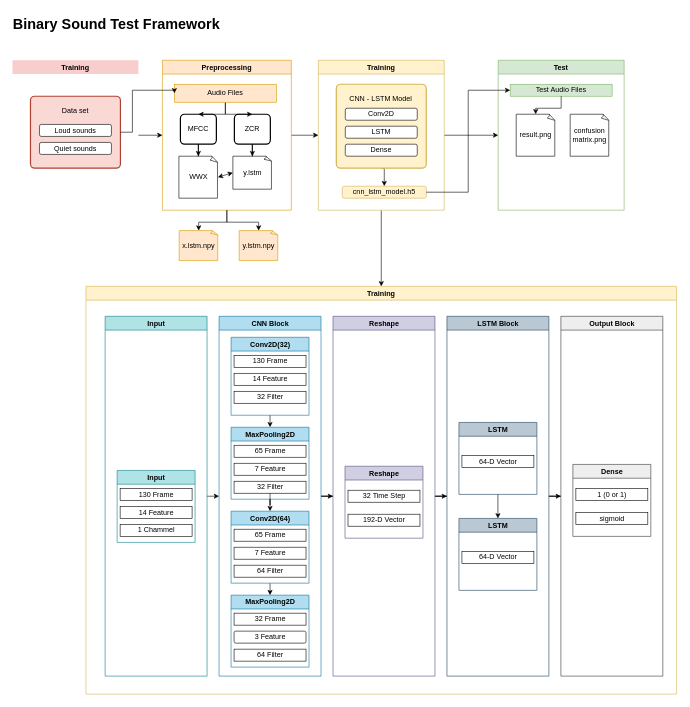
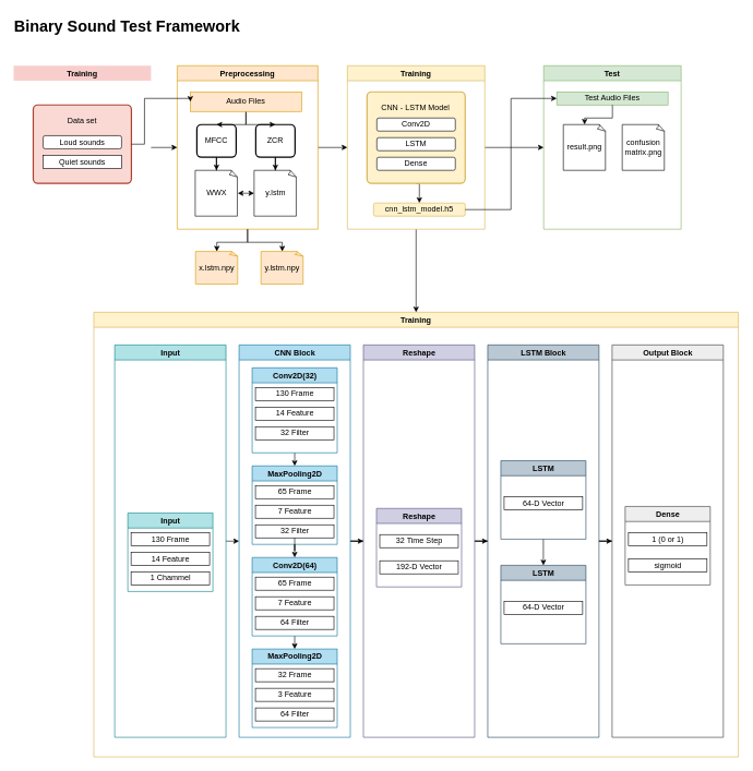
  <mxCell id="0" />
  <mxCell id="1" parent="0" />
  <mxCell id="2" style="edgeStyle=orthogonalEdgeStyle;rounded=0;orthogonalLoop=1;jettySize=auto;html=1;entryX=0;entryY=0.5;entryDx=0;entryDy=0;" edge="1" parent="1" source="3" target="18"><mxGeometry relative="1" as="geometry" /></mxCell>
  <mxCell id="3" value="Preprocessing" style="swimlane;whiteSpace=wrap;html=1;fillColor=#ffe6cc;strokeColor=#d79b00;" vertex="1" parent="1"><mxGeometry x="270" y="100" width="215" height="250" as="geometry" /></mxCell>
  <mxCell id="4" style="edgeStyle=orthogonalEdgeStyle;rounded=0;orthogonalLoop=1;jettySize=auto;html=1;entryX=0.5;entryY=0;entryDx=0;entryDy=0;" edge="1" parent="3" source="6" target="7"><mxGeometry relative="1" as="geometry" /></mxCell>
  <mxCell id="5" style="edgeStyle=orthogonalEdgeStyle;rounded=0;orthogonalLoop=1;jettySize=auto;html=1;entryX=0.5;entryY=0;entryDx=0;entryDy=0;" edge="1" parent="3" source="6" target="8"><mxGeometry relative="1" as="geometry" /></mxCell>
  <mxCell id="6" value="Audio Files" style="rounded=0;whiteSpace=wrap;html=1;fillColor=#ffe6cc;strokeColor=#d79b00;" vertex="1" parent="3"><mxGeometry x="20" y="40" width="170" height="30" as="geometry" /></mxCell>
  <mxCell id="7" value="MFCC" style="rounded=1;whiteSpace=wrap;html=1;absoluteArcSize=1;arcSize=14;strokeWidth=2;fillColor=none;" vertex="1" parent="3"><mxGeometry x="30" y="90" width="60" height="50" as="geometry" /></mxCell>
  <mxCell id="8" value="ZCR" style="rounded=1;whiteSpace=wrap;html=1;absoluteArcSize=1;arcSize=14;strokeWidth=2;fillColor=none;" vertex="1" parent="3"><mxGeometry x="120" y="90" width="60" height="50" as="geometry" /></mxCell>
  <mxCell id="9" value="WWX" style="whiteSpace=wrap;html=1;shape=mxgraph.basic.document;" vertex="1" parent="3"><mxGeometry x="27.5" y="160" width="65" height="70" as="geometry" /></mxCell>
- <mxCell id="10" value="y.lstm" style="whiteSpace=wrap;html=1;shape=mxgraph.basic.document;" vertex="1" parent="3"><mxGeometry x="117.5" y="160" width="65" height="55" as="geometry" /></mxCell>
+ <mxCell id="10" value="y.lstm" style="whiteSpace=wrap;html=1;shape=mxgraph.basic.document;" vertex="1" parent="3"><mxGeometry x="117.5" y="160" width="65" height="70" as="geometry" /></mxCell>
  <mxCell id="11" style="edgeStyle=orthogonalEdgeStyle;rounded=0;orthogonalLoop=1;jettySize=auto;html=1;entryX=0.5;entryY=0;entryDx=0;entryDy=0;entryPerimeter=0;" edge="1" parent="3" source="7" target="9"><mxGeometry relative="1" as="geometry" /></mxCell>
  <mxCell id="12" style="edgeStyle=orthogonalEdgeStyle;rounded=0;orthogonalLoop=1;jettySize=auto;html=1;entryX=0.5;entryY=0;entryDx=0;entryDy=0;entryPerimeter=0;" edge="1" parent="3" source="8" target="10"><mxGeometry relative="1" as="geometry" /></mxCell>
  <mxCell id="13" value="" style="endArrow=classic;startArrow=classic;html=1;rounded=0;exitX=1;exitY=0.5;exitDx=0;exitDy=0;exitPerimeter=0;entryX=0;entryY=0.5;entryDx=0;entryDy=0;entryPerimeter=0;" edge="1" parent="3" source="9" target="10"><mxGeometry width="50" height="50" relative="1" as="geometry"><mxPoint x="170" y="290" as="sourcePoint" /><mxPoint x="220" y="240" as="targetPoint" /></mxGeometry></mxCell>
  <mxCell id="14" value="x.lstm.npy" style="whiteSpace=wrap;html=1;shape=mxgraph.basic.document;fillColor=#ffe6cc;strokeColor=#d79b00;" vertex="1" parent="1"><mxGeometry x="298" y="384" width="65" height="50" as="geometry" /></mxCell>
  <mxCell id="15" value="y.lstm.npy" style="whiteSpace=wrap;html=1;shape=mxgraph.basic.document;fillColor=#ffe6cc;strokeColor=#d79b00;" vertex="1" parent="1"><mxGeometry x="398" y="384" width="65" height="50" as="geometry" /></mxCell>
  <mxCell id="16" style="edgeStyle=orthogonalEdgeStyle;rounded=0;orthogonalLoop=1;jettySize=auto;html=1;exitX=1;exitY=0.5;exitDx=0;exitDy=0;entryX=0;entryY=0.5;entryDx=0;entryDy=0;" edge="1" parent="1" source="18" target="26"><mxGeometry relative="1" as="geometry" /></mxCell>
  <mxCell id="17" style="edgeStyle=orthogonalEdgeStyle;rounded=0;orthogonalLoop=1;jettySize=auto;html=1;exitX=0.5;exitY=1;exitDx=0;exitDy=0;" edge="1" parent="1" source="18" target="75"><mxGeometry relative="1" as="geometry" /></mxCell>
  <mxCell id="18" value="Training" style="swimlane;whiteSpace=wrap;html=1;fillColor=#fff2cc;strokeColor=#d6b656;" vertex="1" parent="1"><mxGeometry x="530" y="100" width="210" height="250" as="geometry" /></mxCell>
  <mxCell id="19" style="edgeStyle=orthogonalEdgeStyle;rounded=0;orthogonalLoop=1;jettySize=auto;html=1;exitX=0.5;exitY=1;exitDx=0;exitDy=0;entryX=0.5;entryY=0;entryDx=0;entryDy=0;" edge="1" parent="18" source="20" target="25"><mxGeometry relative="1" as="geometry" /></mxCell>
  <mxCell id="20" value="" style="rounded=1;whiteSpace=wrap;html=1;absoluteArcSize=1;arcSize=14;strokeWidth=2;align=center;fillColor=#fff2cc;strokeColor=#d6b656;" vertex="1" parent="18"><mxGeometry x="30" y="40" width="150" height="140" as="geometry" /></mxCell>
  <mxCell id="21" value="Conv2D" style="rounded=1;whiteSpace=wrap;html=1;" vertex="1" parent="18"><mxGeometry x="45" y="80" width="120" height="20" as="geometry" /></mxCell>
  <mxCell id="22" value="&lt;div style=&quot;text-align: center;&quot;&gt;&lt;span style=&quot;background-color: transparent; color: light-dark(rgb(0, 0, 0), rgb(255, 255, 255));&quot;&gt;CNN - LSTM Model&lt;/span&gt;&lt;/div&gt;" style="text;whiteSpace=wrap;html=1;" vertex="1" parent="18"><mxGeometry x="50" y="50" width="110" height="30" as="geometry" /></mxCell>
  <mxCell id="23" value="LSTM" style="rounded=1;whiteSpace=wrap;html=1;" vertex="1" parent="18"><mxGeometry x="45" y="110" width="120" height="20" as="geometry" /></mxCell>
  <mxCell id="24" value="Dense" style="rounded=1;whiteSpace=wrap;html=1;" vertex="1" parent="18"><mxGeometry x="45" y="140" width="120" height="20" as="geometry" /></mxCell>
  <mxCell id="25" value="cnn_lstm_model.h5" style="rounded=1;whiteSpace=wrap;html=1;fillColor=#fff2cc;strokeColor=#d6b656;" vertex="1" parent="18"><mxGeometry x="40" y="210" width="140" height="20" as="geometry" /></mxCell>
  <mxCell id="26" value="Test" style="swimlane;whiteSpace=wrap;html=1;fillColor=#d5e8d4;strokeColor=#82b366;" vertex="1" parent="1"><mxGeometry x="830" y="100" width="210" height="250" as="geometry" /></mxCell>
  <mxCell id="27" value="Test Audio Files" style="rounded=0;whiteSpace=wrap;html=1;fillColor=#d5e8d4;strokeColor=#82b366;" vertex="1" parent="26"><mxGeometry x="20" y="40" width="170" height="20" as="geometry" /></mxCell>
  <mxCell id="28" value="result.png" style="whiteSpace=wrap;html=1;shape=mxgraph.basic.document;fillColor=none;" vertex="1" parent="26"><mxGeometry x="30" y="90" width="65" height="70" as="geometry" /></mxCell>
  <mxCell id="29" value="confusion&lt;div&gt;matrix.png&lt;/div&gt;" style="whiteSpace=wrap;html=1;shape=mxgraph.basic.document;fillColor=none;" vertex="1" parent="26"><mxGeometry x="120" y="90" width="65" height="70" as="geometry" /></mxCell>
  <mxCell id="30" style="edgeStyle=orthogonalEdgeStyle;rounded=0;orthogonalLoop=1;jettySize=auto;html=1;exitX=0.5;exitY=1;exitDx=0;exitDy=0;entryX=0.5;entryY=0;entryDx=0;entryDy=0;entryPerimeter=0;" edge="1" parent="26" source="27" target="28"><mxGeometry relative="1" as="geometry" /></mxCell>
  <mxCell id="31" style="edgeStyle=orthogonalEdgeStyle;rounded=0;orthogonalLoop=1;jettySize=auto;html=1;entryX=0;entryY=0.5;entryDx=0;entryDy=0;" edge="1" parent="1" source="25" target="27"><mxGeometry relative="1" as="geometry" /></mxCell>
  <mxCell id="32" style="edgeStyle=orthogonalEdgeStyle;rounded=0;orthogonalLoop=1;jettySize=auto;html=1;exitX=0.5;exitY=1;exitDx=0;exitDy=0;entryX=0.5;entryY=0;entryDx=0;entryDy=0;" edge="1" parent="1" source="33" target="37"><mxGeometry relative="1" as="geometry" /></mxCell>
  <mxCell id="33" value="&lt;span class=&quot;notion-enable-hover&quot; data-token-index=&quot;0&quot;&gt;Conv2D(32)&lt;/span&gt;" style="swimlane;whiteSpace=wrap;html=1;fillColor=#b1ddf0;strokeColor=#10739e;" vertex="1" parent="1"><mxGeometry x="384.5" y="562" width="130" height="130" as="geometry" /></mxCell>
  <mxCell id="34" value="130 Frame" style="rounded=0;whiteSpace=wrap;html=1;" vertex="1" parent="33"><mxGeometry x="5" y="30" width="120" height="20" as="geometry" /></mxCell>
  <mxCell id="35" value="14 Feature" style="rounded=0;whiteSpace=wrap;html=1;" vertex="1" parent="33"><mxGeometry x="5" y="60" width="120" height="20" as="geometry" /></mxCell>
  <mxCell id="36" value="32 Filter" style="rounded=0;whiteSpace=wrap;html=1;" vertex="1" parent="33"><mxGeometry x="5" y="90" width="120" height="20" as="geometry" /></mxCell>
  <mxCell id="37" value="&lt;span class=&quot;notion-enable-hover&quot; data-token-index=&quot;0&quot;&gt;MaxPooling&lt;/span&gt;&lt;span class=&quot;notion-enable-hover&quot; data-token-index=&quot;0&quot;&gt;2D&lt;/span&gt;" style="swimlane;whiteSpace=wrap;html=1;fillColor=#b1ddf0;strokeColor=#10739e;" vertex="1" parent="1"><mxGeometry x="384.5" y="712" width="130" height="120" as="geometry" /></mxCell>
  <mxCell id="38" value="65 Frame" style="rounded=0;whiteSpace=wrap;html=1;" vertex="1" parent="37"><mxGeometry x="5" y="30" width="120" height="20" as="geometry" /></mxCell>
  <mxCell id="39" value="7 Feature" style="rounded=0;whiteSpace=wrap;html=1;" vertex="1" parent="37"><mxGeometry x="5" y="60" width="120" height="20" as="geometry" /></mxCell>
  <mxCell id="40" value="32 Filter" style="rounded=0;whiteSpace=wrap;html=1;" vertex="1" parent="37"><mxGeometry x="5" y="90" width="120" height="20" as="geometry" /></mxCell>
  <mxCell id="41" style="edgeStyle=orthogonalEdgeStyle;rounded=0;orthogonalLoop=1;jettySize=auto;html=1;exitX=0.5;exitY=1;exitDx=0;exitDy=0;entryX=0.5;entryY=0;entryDx=0;entryDy=0;" edge="1" parent="1" source="42" target="46"><mxGeometry relative="1" as="geometry" /></mxCell>
  <mxCell id="42" value="Conv2D(64)" style="swimlane;whiteSpace=wrap;html=1;fillColor=#b1ddf0;strokeColor=#10739e;" vertex="1" parent="1"><mxGeometry x="384.5" y="852" width="130" height="120" as="geometry" /></mxCell>
  <mxCell id="43" value="65 Frame" style="rounded=0;whiteSpace=wrap;html=1;" vertex="1" parent="42"><mxGeometry x="5" y="30" width="120" height="20" as="geometry" /></mxCell>
  <mxCell id="44" value="7 Feature" style="rounded=0;whiteSpace=wrap;html=1;" vertex="1" parent="42"><mxGeometry x="5" y="60" width="120" height="20" as="geometry" /></mxCell>
  <mxCell id="45" value="64 Filter" style="rounded=0;whiteSpace=wrap;html=1;" vertex="1" parent="42"><mxGeometry x="5" y="90" width="120" height="20" as="geometry" /></mxCell>
  <mxCell id="46" value="&lt;span class=&quot;notion-enable-hover&quot; data-token-index=&quot;0&quot;&gt;MaxPooling&lt;/span&gt;&lt;span class=&quot;notion-enable-hover&quot; data-token-index=&quot;0&quot;&gt;2D&lt;/span&gt;" style="swimlane;whiteSpace=wrap;html=1;fillColor=#b1ddf0;strokeColor=#10739e;" vertex="1" parent="1"><mxGeometry x="384.5" y="992" width="130" height="120" as="geometry" /></mxCell>
  <mxCell id="47" value="32 Frame" style="rounded=0;whiteSpace=wrap;html=1;" vertex="1" parent="46"><mxGeometry x="5" y="30" width="120" height="20" as="geometry" /></mxCell>
- <mxCell id="48" value="3 Feature" style="whiteSpace=wrap;html=1;rounded=1;" vertex="1" parent="46"><mxGeometry x="5" y="60" width="120" height="20" as="geometry" /></mxCell>
+ <mxCell id="48" value="3 Feature" style="rounded=0;whiteSpace=wrap;html=1;" vertex="1" parent="46"><mxGeometry x="5" y="60" width="120" height="20" as="geometry" /></mxCell>
  <mxCell id="49" value="64 Filter" style="rounded=0;whiteSpace=wrap;html=1;" vertex="1" parent="46"><mxGeometry x="5" y="90" width="120" height="20" as="geometry" /></mxCell>
  <mxCell id="50" style="edgeStyle=orthogonalEdgeStyle;rounded=0;orthogonalLoop=1;jettySize=auto;html=1;exitX=0.5;exitY=1;exitDx=0;exitDy=0;entryX=0.5;entryY=0;entryDx=0;entryDy=0;" edge="1" parent="1" source="51" target="53"><mxGeometry relative="1" as="geometry" /></mxCell>
  <mxCell id="51" value="LSTM" style="swimlane;whiteSpace=wrap;html=1;fillColor=#bac8d3;strokeColor=#23445d;" vertex="1" parent="1"><mxGeometry x="764.5" y="704" width="130" height="120" as="geometry" /></mxCell>
  <mxCell id="52" value="64-D Vector" style="rounded=0;whiteSpace=wrap;html=1;" vertex="1" parent="51"><mxGeometry x="5" y="55" width="120" height="20" as="geometry" /></mxCell>
  <mxCell id="53" value="LSTM" style="swimlane;whiteSpace=wrap;html=1;fillColor=#bac8d3;strokeColor=#23445d;" vertex="1" parent="1"><mxGeometry x="764.5" y="864" width="130" height="120" as="geometry" /></mxCell>
  <mxCell id="54" value="64-D Vector" style="rounded=0;whiteSpace=wrap;html=1;" vertex="1" parent="53"><mxGeometry x="5" y="55" width="120" height="20" as="geometry" /></mxCell>
  <mxCell id="55" style="edgeStyle=orthogonalEdgeStyle;rounded=0;orthogonalLoop=1;jettySize=auto;html=1;exitX=1;exitY=0.5;exitDx=0;exitDy=0;entryX=0;entryY=0.5;entryDx=0;entryDy=0;" edge="1" parent="1" source="56" target="62"><mxGeometry relative="1" as="geometry" /></mxCell>
  <mxCell id="56" value="Input" style="swimlane;whiteSpace=wrap;html=1;fillColor=#b0e3e6;strokeColor=#0e8088;" vertex="1" parent="1"><mxGeometry x="174.5" y="527" width="170" height="600" as="geometry" /></mxCell>
  <mxCell id="57" value="Input" style="swimlane;whiteSpace=wrap;html=1;fillColor=#b0e3e6;strokeColor=#0e8088;" vertex="1" parent="56"><mxGeometry x="20" y="257" width="130" height="120" as="geometry" /></mxCell>
  <mxCell id="58" value="130 Frame" style="rounded=0;whiteSpace=wrap;html=1;" vertex="1" parent="57"><mxGeometry x="5" y="30" width="120" height="20" as="geometry" /></mxCell>
  <mxCell id="59" value="14 Feature" style="rounded=0;whiteSpace=wrap;html=1;" vertex="1" parent="57"><mxGeometry x="5" y="60" width="120" height="20" as="geometry" /></mxCell>
  <mxCell id="60" value="1 Chammel" style="rounded=0;whiteSpace=wrap;html=1;" vertex="1" parent="57"><mxGeometry x="5" y="90" width="120" height="20" as="geometry" /></mxCell>
  <mxCell id="61" style="edgeStyle=orthogonalEdgeStyle;rounded=0;orthogonalLoop=1;jettySize=auto;html=1;entryX=0;entryY=0.5;entryDx=0;entryDy=0;" edge="1" parent="1" source="62" target="64"><mxGeometry relative="1" as="geometry" /></mxCell>
  <mxCell id="62" value="CNN Block" style="swimlane;whiteSpace=wrap;html=1;fillColor=#b1ddf0;strokeColor=#10739e;" vertex="1" parent="1"><mxGeometry x="364.5" y="527" width="170" height="600" as="geometry" /></mxCell>
  <mxCell id="63" style="edgeStyle=orthogonalEdgeStyle;rounded=0;orthogonalLoop=1;jettySize=auto;html=1;entryX=0;entryY=0.5;entryDx=0;entryDy=0;" edge="1" parent="1" source="64" target="69"><mxGeometry relative="1" as="geometry" /></mxCell>
  <mxCell id="64" value="Reshape" style="swimlane;whiteSpace=wrap;html=1;fillColor=#d0cee2;strokeColor=#56517e;" vertex="1" parent="1"><mxGeometry x="554.5" y="527" width="170" height="600" as="geometry" /></mxCell>
  <mxCell id="65" value="Reshape" style="swimlane;whiteSpace=wrap;html=1;fillColor=#d0cee2;strokeColor=#56517e;" vertex="1" parent="64"><mxGeometry x="20" y="250" width="130" height="120" as="geometry" /></mxCell>
  <mxCell id="66" value="32 Time Step" style="rounded=0;whiteSpace=wrap;html=1;" vertex="1" parent="65"><mxGeometry x="5" y="40" width="120" height="20" as="geometry" /></mxCell>
  <mxCell id="67" value="192-D Vector" style="rounded=0;whiteSpace=wrap;html=1;" vertex="1" parent="65"><mxGeometry x="5" y="80" width="120" height="20" as="geometry" /></mxCell>
  <mxCell id="68" style="edgeStyle=orthogonalEdgeStyle;rounded=0;orthogonalLoop=1;jettySize=auto;html=1;entryX=0;entryY=0.5;entryDx=0;entryDy=0;" edge="1" parent="1" source="69" target="70"><mxGeometry relative="1" as="geometry" /></mxCell>
  <mxCell id="69" value="LSTM Block" style="swimlane;whiteSpace=wrap;html=1;fillColor=#bac8d3;strokeColor=#23445d;" vertex="1" parent="1"><mxGeometry x="744.5" y="527" width="170" height="600" as="geometry" /></mxCell>
  <mxCell id="70" value="Output Block" style="swimlane;whiteSpace=wrap;html=1;fillColor=#eeeeee;strokeColor=#36393d;" vertex="1" parent="1"><mxGeometry x="934.5" y="527" width="170" height="600" as="geometry" /></mxCell>
  <mxCell id="71" value="Dense" style="swimlane;whiteSpace=wrap;html=1;fillColor=#eeeeee;strokeColor=#36393d;" vertex="1" parent="70"><mxGeometry x="20" y="247" width="130" height="120" as="geometry" /></mxCell>
  <mxCell id="72" value="1 (0 or 1)" style="rounded=0;whiteSpace=wrap;html=1;" vertex="1" parent="71"><mxGeometry x="5" y="40" width="120" height="20" as="geometry" /></mxCell>
  <mxCell id="73" value="sigmoid" style="rounded=0;whiteSpace=wrap;html=1;" vertex="1" parent="71"><mxGeometry x="5" y="80" width="120" height="20" as="geometry" /></mxCell>
  <mxCell id="74" style="edgeStyle=orthogonalEdgeStyle;rounded=0;orthogonalLoop=1;jettySize=auto;html=1;entryX=0.5;entryY=0;entryDx=0;entryDy=0;" edge="1" parent="1" source="40" target="42"><mxGeometry relative="1" as="geometry" /></mxCell>
  <mxCell id="75" value="Training" style="swimlane;fillColor=#fff2cc;strokeColor=#d6b656;" vertex="1" parent="1"><mxGeometry x="142.5" y="477" width="985" height="680" as="geometry" /></mxCell>
  <mxCell id="76" style="edgeStyle=orthogonalEdgeStyle;rounded=0;orthogonalLoop=1;jettySize=auto;html=1;exitX=0.5;exitY=1;exitDx=0;exitDy=0;entryX=0.5;entryY=0;entryDx=0;entryDy=0;entryPerimeter=0;" edge="1" parent="1" source="3" target="14"><mxGeometry relative="1" as="geometry" /></mxCell>
  <mxCell id="77" style="edgeStyle=orthogonalEdgeStyle;rounded=0;orthogonalLoop=1;jettySize=auto;html=1;entryX=0.5;entryY=0;entryDx=0;entryDy=0;entryPerimeter=0;" edge="1" parent="1" source="3" target="15"><mxGeometry relative="1" as="geometry" /></mxCell>
  <mxCell id="78" style="edgeStyle=orthogonalEdgeStyle;rounded=0;orthogonalLoop=1;jettySize=auto;html=1;exitX=1;exitY=0.5;exitDx=0;exitDy=0;entryX=0;entryY=0.5;entryDx=0;entryDy=0;" edge="1" parent="1" source="79" target="3"><mxGeometry relative="1" as="geometry" /></mxCell>
  <mxCell id="79" value="Training" style="swimlane;whiteSpace=wrap;html=1;fillColor=#f8cecc;strokeColor=none;" vertex="1" parent="1"><mxGeometry x="20" y="100" width="210" height="250" as="geometry" /></mxCell>
  <mxCell id="80" value="" style="rounded=1;whiteSpace=wrap;html=1;absoluteArcSize=1;arcSize=14;strokeWidth=2;align=center;fillColor=#fad9d5;strokeColor=#ae4132;" vertex="1" parent="79"><mxGeometry x="30" y="60" width="150" height="120" as="geometry" /></mxCell>
  <mxCell id="81" value="Loud sounds" style="rounded=1;whiteSpace=wrap;html=1;" vertex="1" parent="79"><mxGeometry x="45" y="107" width="120" height="20" as="geometry" /></mxCell>
  <mxCell id="82" value="&lt;div style=&quot;&quot;&gt;Data set&lt;/div&gt;" style="text;whiteSpace=wrap;html=1;align=center;fillColor=#fad9d5;strokeColor=none;" vertex="1" parent="79"><mxGeometry x="50" y="70" width="110" height="30" as="geometry" /></mxCell>
- <mxCell id="83" value="Quiet sounds" style="rounded=1;whiteSpace=wrap;html=1;" vertex="1" parent="79"><mxGeometry x="45" y="137" width="120" height="20" as="geometry" /></mxCell>
+ <mxCell id="83" value="Quiet sounds" style="whiteSpace=wrap;html=1;rounded=0;" vertex="1" parent="79"><mxGeometry x="45" y="137" width="120" height="20" as="geometry" /></mxCell>
  <mxCell id="84" style="edgeStyle=orthogonalEdgeStyle;rounded=0;orthogonalLoop=1;jettySize=auto;html=1;exitX=1;exitY=0.5;exitDx=0;exitDy=0;entryX=0;entryY=0.5;entryDx=0;entryDy=0;" edge="1" parent="1" source="80" target="6"><mxGeometry relative="1" as="geometry"><Array as="points"><mxPoint x="220" y="220" /><mxPoint x="220" y="150" /></Array></mxGeometry></mxCell>
  <mxCell id="85" value="Binary Sound Test Framework" style="text;strokeColor=none;fillColor=none;html=1;fontSize=24;fontStyle=1;verticalAlign=middle;align=center;" vertex="1" parent="1"><mxGeometry x="143" y="20" width="100" height="40" as="geometry" /></mxCell>
